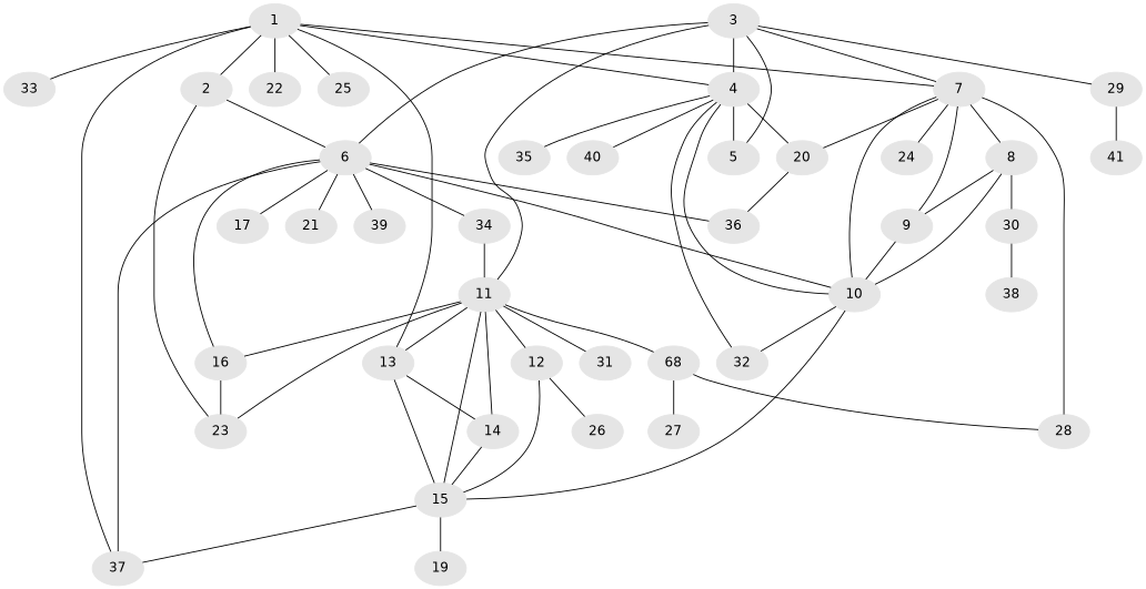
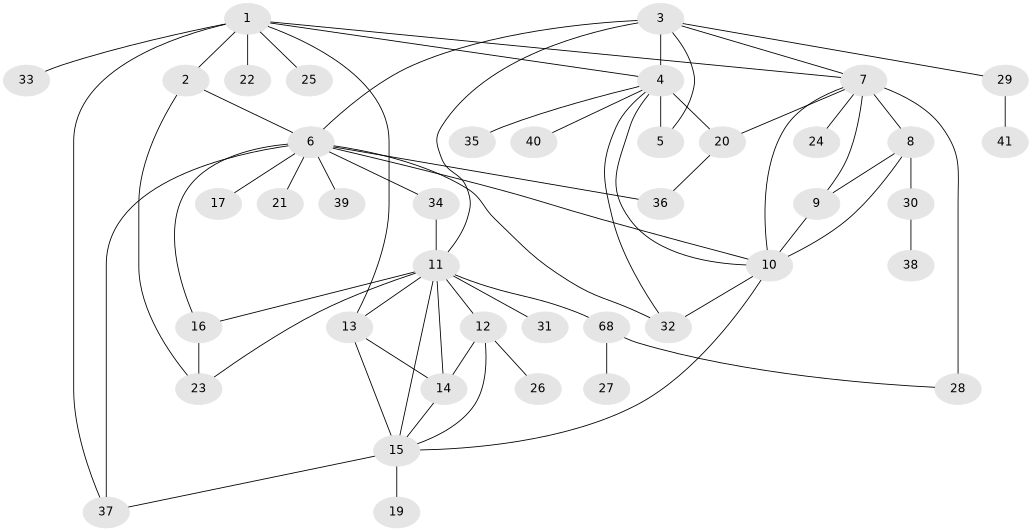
  graph {
    fontname="DejaVu Sans"
    node [color=gray90 fontname="DejaVu Sans" style=filled]
    edge [fontname="DejaVu Sans" weight=1.0]
    1
    2
    4
    7
    13
    22
    25
    33
    37
    6
    23
    5
    10
    20
    32
    35
    40
    8
    9
    24
    28
    15
    14
    16
    17
    21
    34
    36
    39
    3
    11
    29
    12
    n34 [label=68]
    31
    41
    30
    38
    19
    26
    27
    1 -- 2 [weight=5.0]
    1 -- 4
    1 -- 7
    1 -- 13
    1 -- 22
    1 -- 25 [weight=4.0]
    1 -- 33
    1 -- 37
    2 -- 6
    2 -- 23
    4 -- 5 [weight=4.0]
    4 -- 10
    4 -- 20 [weight=3.0]
    4 -- 32
    4 -- 35
    4 -- 40
    7 -- 10 [weight=3.0]
    7 -- 20 [weight=2.0]
    7 -- 8 [weight=3.0]
    7 -- 9 [weight=3.0]
    7 -- 24
    7 -- 28 [weight=3.0]
    13 -- 15
    13 -- 14
    6 -- 37
    6 -- 10
+   6 -- 32
    6 -- 16
    6 -- 17 [weight=3.0]
    6 -- 21 [weight=2.0]
    6 -- 34
    6 -- 36 [weight=3.0]
    6 -- 39
    10 -- 32
    10 -- 15
    20 -- 36
    8 -- 10
    8 -- 9
    8 -- 30
    9 -- 10
    15 -- 37
    15 -- 19 [weight=5.0]
    14 -- 15
    16 -- 23
    34 -- 11 [weight=2.0]
    3 -- 4 [weight=4.0]
    3 -- 7
    3 -- 6
    3 -- 5
    3 -- 11
    3 -- 29
    11 -- 13 [weight=2.0]
    11 -- 23
    11 -- 15 [weight=2.0]
    11 -- 14 [weight=2.0]
    11 -- 16
    11 -- 12 [weight=2.0]
    11 -- n34
    11 -- 31
    29 -- 41 [weight=3.0]
    12 -- 15
+   12 -- 14
    12 -- 26 [weight=3.0]
    n34 -- 28
    n34 -- 27
    30 -- 38
  }
